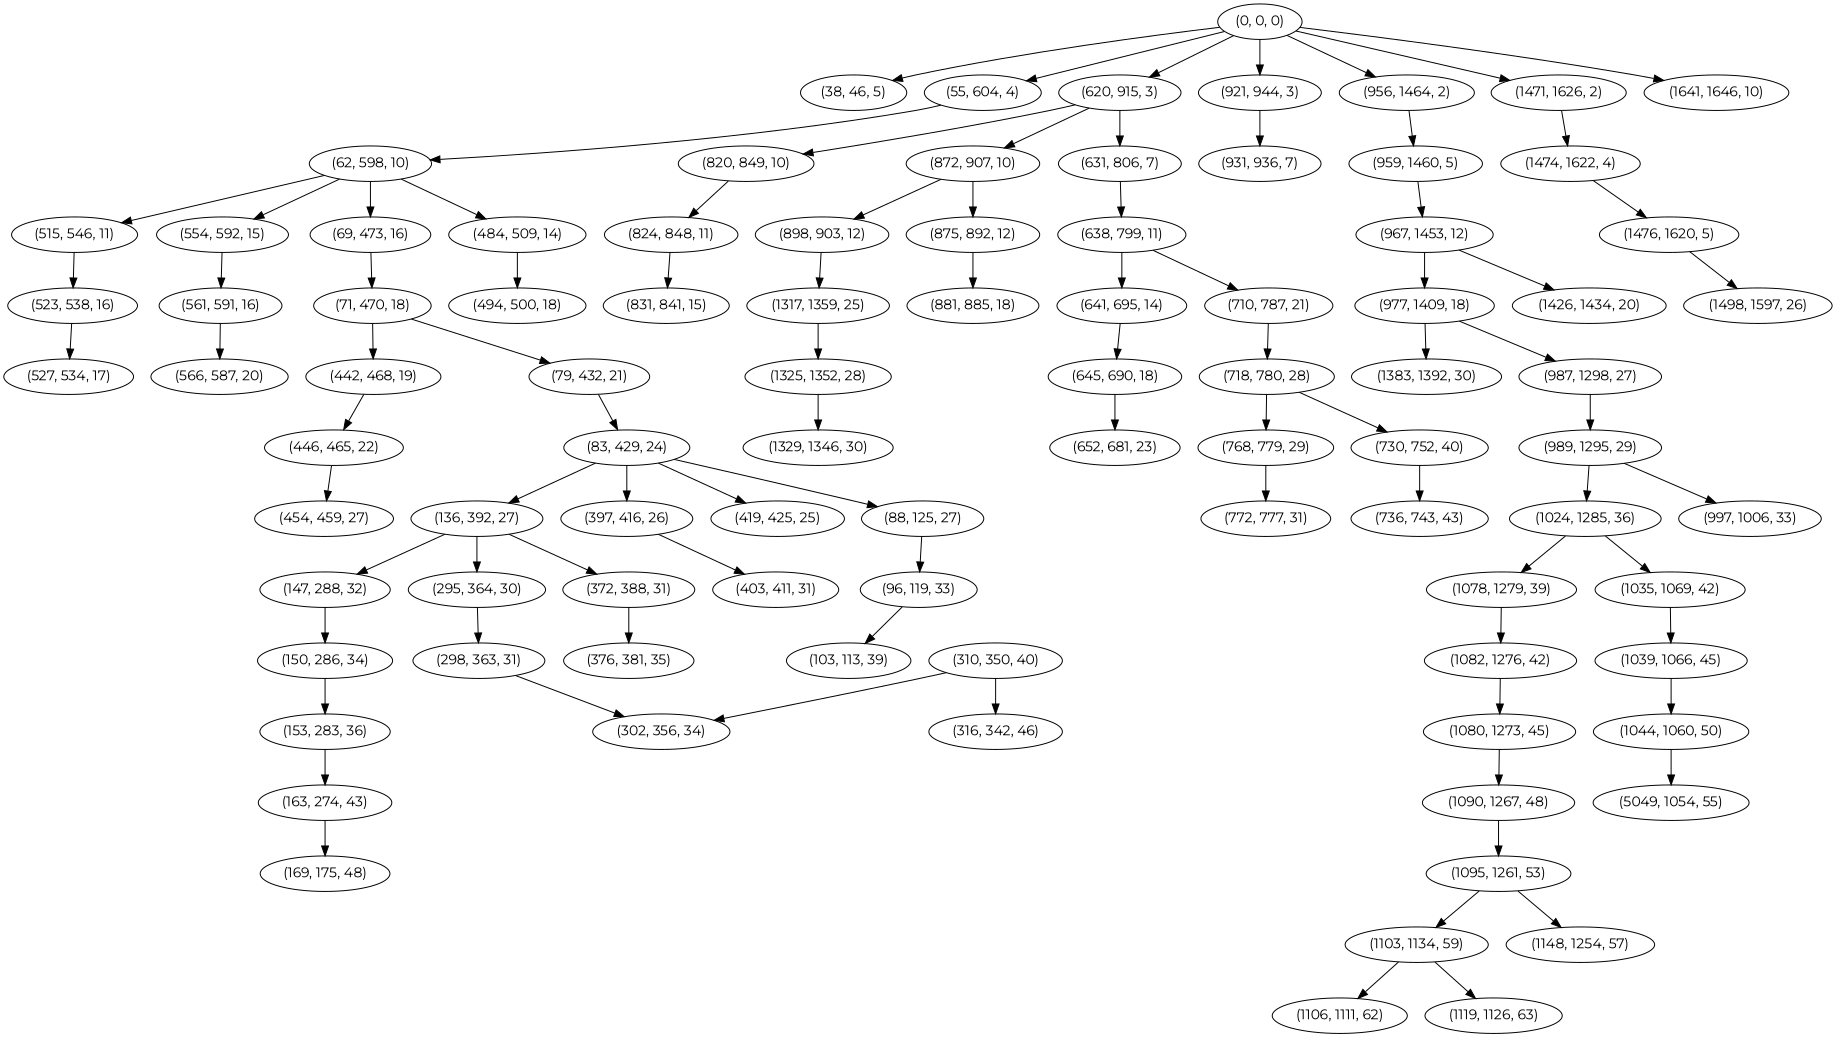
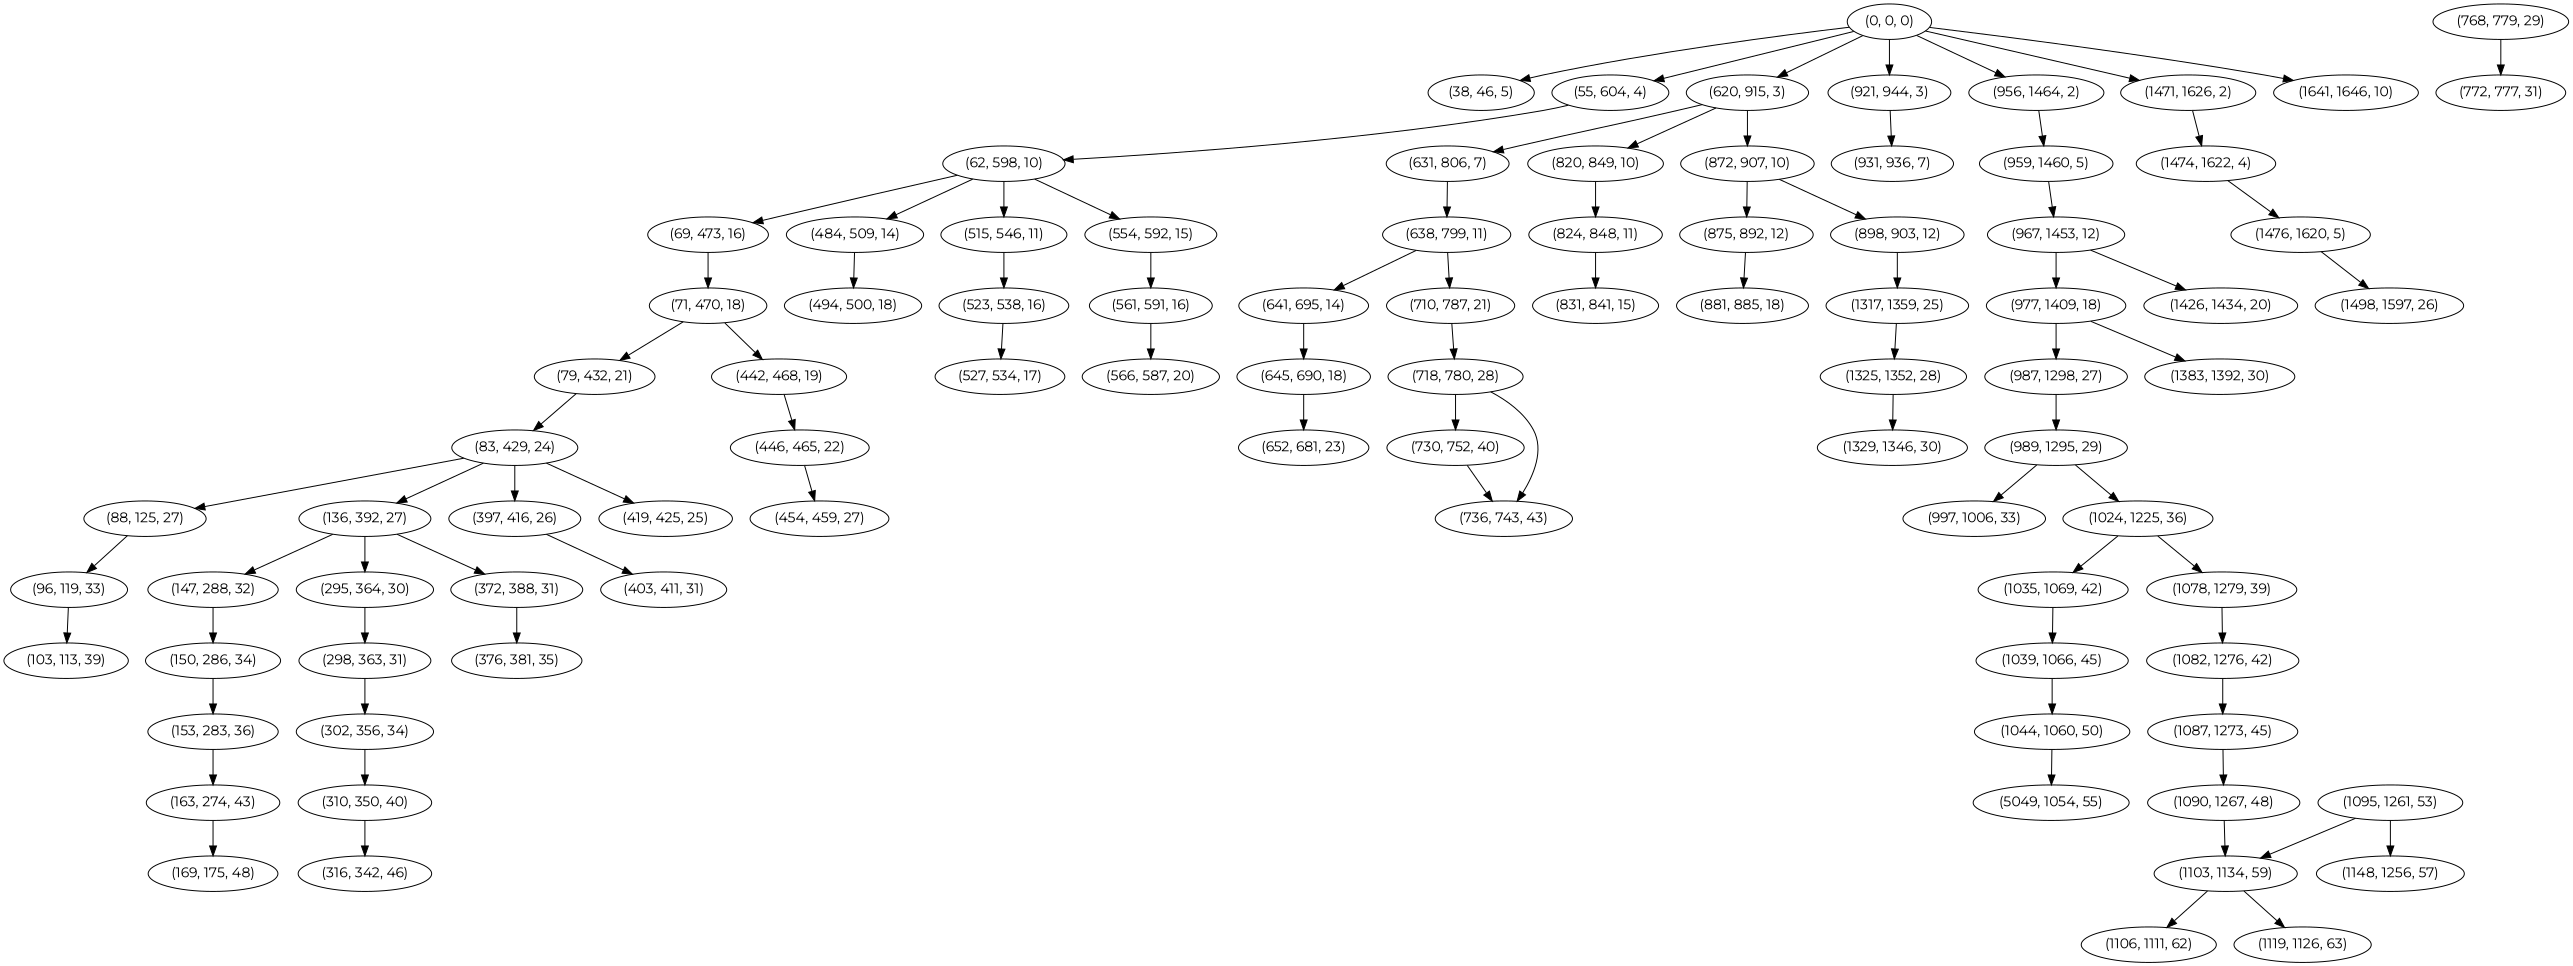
  digraph {
    fontname=Montserrat
    node [fontname=Montserrat]
    edge [fontname=Montserrat]
    "(0, 0, 0)"
    "(38, 46, 5)"
    "(55, 604, 4)"
    "(620, 915, 3)"
    "(921, 944, 3)"
    "(956, 1464, 2)"
    "(1471, 1626, 2)"
    "(1641, 1646, 10)"
    "(62, 598, 10)"
    "(631, 806, 7)"
    "(820, 849, 10)"
    "(872, 907, 10)"
    "(931, 936, 7)"
    "(959, 1460, 5)"
    "(1474, 1622, 4)"
    "(69, 473, 16)"
    "(484, 509, 14)"
    "(515, 546, 11)"
    "(554, 592, 15)"
    "(71, 470, 18)"
    "(494, 500, 18)"
    "(523, 538, 16)"
    "(561, 591, 16)"
    "(79, 432, 21)"
    "(442, 468, 19)"
    "(83, 429, 24)"
    "(446, 465, 22)"
    "(88, 125, 27)"
    "(136, 392, 27)"
    "(397, 416, 26)"
    "(419, 425, 25)"
    "(96, 119, 33)"
    "(147, 288, 32)"
    "(295, 364, 30)"
    "(372, 388, 31)"
    "(403, 411, 31)"
    "(103, 113, 39)"
    "(150, 286, 34)"
    "(298, 363, 31)"
    "(376, 381, 35)"
    "(153, 283, 36)"
    "(163, 274, 43)"
    "(169, 175, 48)"
    "(302, 356, 34)"
    "(310, 350, 40)"
    "(316, 342, 46)"
    "(454, 459, 27)"
    "(527, 534, 17)"
    "(566, 587, 20)"
    "(638, 799, 11)"
    "(824, 848, 11)"
    "(875, 892, 12)"
    "(898, 903, 12)"
    "(641, 695, 14)"
    "(710, 787, 21)"
    "(645, 690, 18)"
    "(718, 780, 28)"
    "(652, 681, 23)"
    "(730, 752, 40)"
    "(768, 779, 29)"
    "(736, 743, 43)"
    "(772, 777, 31)"
    "(831, 841, 15)"
    "(881, 885, 18)"
    "(1317, 1359, 25)"
    "(967, 1453, 12)"
    "(977, 1409, 18)"
    "(1426, 1434, 20)"
    "(987, 1298, 27)"
    "(1383, 1392, 30)"
    "(989, 1295, 29)"
    "(1325, 1352, 28)"
    "(997, 1006, 33)"
-   "(1024, 1285, 36)"
+   "(1024, 1285, 36)" [label="(1024, 1225, 36)"]
    "(1035, 1069, 42)"
    "(1078, 1279, 39)"
    "(1039, 1066, 45)"
    "(1082, 1276, 42)"
    "(1044, 1060, 50)"
    n80 [label="(5049, 1054, 55)"]
-   "(1087, 1273, 45)" [label="(1080, 1273, 45)"]
+   "(1087, 1273, 45)"
    "(1090, 1267, 48)"
    "(1095, 1261, 53)"
    "(1103, 1134, 59)"
-   "(1148, 1254, 57)"
+   "(1148, 1254, 57)" [label="(1148, 1256, 57)"]
    "(1106, 1111, 62)"
    "(1119, 1126, 63)"
    "(1329, 1346, 30)"
    "(1476, 1620, 5)"
    "(1498, 1597, 26)"
    "(0, 0, 0)" -> "(38, 46, 5)"
    "(0, 0, 0)" -> "(55, 604, 4)"
    "(0, 0, 0)" -> "(620, 915, 3)"
    "(0, 0, 0)" -> "(921, 944, 3)"
    "(0, 0, 0)" -> "(956, 1464, 2)"
    "(0, 0, 0)" -> "(1471, 1626, 2)"
    "(0, 0, 0)" -> "(1641, 1646, 10)"
    "(55, 604, 4)" -> "(62, 598, 10)"
    "(620, 915, 3)" -> "(631, 806, 7)"
    "(620, 915, 3)" -> "(820, 849, 10)"
    "(620, 915, 3)" -> "(872, 907, 10)"
    "(921, 944, 3)" -> "(931, 936, 7)"
    "(956, 1464, 2)" -> "(959, 1460, 5)"
    "(1471, 1626, 2)" -> "(1474, 1622, 4)"
    "(62, 598, 10)" -> "(69, 473, 16)"
    "(62, 598, 10)" -> "(484, 509, 14)"
    "(62, 598, 10)" -> "(515, 546, 11)"
    "(62, 598, 10)" -> "(554, 592, 15)"
    "(631, 806, 7)" -> "(638, 799, 11)"
    "(820, 849, 10)" -> "(824, 848, 11)"
    "(872, 907, 10)" -> "(875, 892, 12)"
    "(872, 907, 10)" -> "(898, 903, 12)"
    "(959, 1460, 5)" -> "(967, 1453, 12)"
    "(1474, 1622, 4)" -> "(1476, 1620, 5)"
    "(69, 473, 16)" -> "(71, 470, 18)"
    "(484, 509, 14)" -> "(494, 500, 18)"
    "(515, 546, 11)" -> "(523, 538, 16)"
    "(554, 592, 15)" -> "(561, 591, 16)"
    "(71, 470, 18)" -> "(79, 432, 21)"
    "(71, 470, 18)" -> "(442, 468, 19)"
    "(523, 538, 16)" -> "(527, 534, 17)"
    "(561, 591, 16)" -> "(566, 587, 20)"
    "(79, 432, 21)" -> "(83, 429, 24)"
    "(442, 468, 19)" -> "(446, 465, 22)"
    "(83, 429, 24)" -> "(88, 125, 27)"
    "(83, 429, 24)" -> "(136, 392, 27)"
    "(83, 429, 24)" -> "(397, 416, 26)"
    "(83, 429, 24)" -> "(419, 425, 25)"
    "(446, 465, 22)" -> "(454, 459, 27)"
    "(88, 125, 27)" -> "(96, 119, 33)"
    "(136, 392, 27)" -> "(147, 288, 32)"
    "(136, 392, 27)" -> "(295, 364, 30)"
    "(136, 392, 27)" -> "(372, 388, 31)"
    "(397, 416, 26)" -> "(403, 411, 31)"
    "(96, 119, 33)" -> "(103, 113, 39)"
    "(147, 288, 32)" -> "(150, 286, 34)"
    "(295, 364, 30)" -> "(298, 363, 31)"
    "(372, 388, 31)" -> "(376, 381, 35)"
    "(150, 286, 34)" -> "(153, 283, 36)"
    "(298, 363, 31)" -> "(302, 356, 34)"
    "(153, 283, 36)" -> "(163, 274, 43)"
    "(163, 274, 43)" -> "(169, 175, 48)"
-   "(310, 350, 40)" -> "(302, 356, 34)"
+   "(302, 356, 34)" -> "(310, 350, 40)"
    "(310, 350, 40)" -> "(316, 342, 46)"
    "(638, 799, 11)" -> "(641, 695, 14)"
    "(638, 799, 11)" -> "(710, 787, 21)"
    "(824, 848, 11)" -> "(831, 841, 15)"
    "(875, 892, 12)" -> "(881, 885, 18)"
    "(898, 903, 12)" -> "(1317, 1359, 25)"
    "(641, 695, 14)" -> "(645, 690, 18)"
    "(710, 787, 21)" -> "(718, 780, 28)"
    "(645, 690, 18)" -> "(652, 681, 23)"
    "(718, 780, 28)" -> "(730, 752, 40)"
-   "(718, 780, 28)" -> "(768, 779, 29)"
+   "(718, 780, 28)" -> "(736, 743, 43)"
    "(730, 752, 40)" -> "(736, 743, 43)"
    "(768, 779, 29)" -> "(772, 777, 31)"
    "(1317, 1359, 25)" -> "(1325, 1352, 28)"
    "(967, 1453, 12)" -> "(977, 1409, 18)"
    "(967, 1453, 12)" -> "(1426, 1434, 20)"
    "(977, 1409, 18)" -> "(987, 1298, 27)"
    "(977, 1409, 18)" -> "(1383, 1392, 30)"
    "(987, 1298, 27)" -> "(989, 1295, 29)"
    "(989, 1295, 29)" -> "(997, 1006, 33)"
    "(989, 1295, 29)" -> "(1024, 1285, 36)"
    "(1325, 1352, 28)" -> "(1329, 1346, 30)"
    "(1024, 1285, 36)" -> "(1035, 1069, 42)"
    "(1024, 1285, 36)" -> "(1078, 1279, 39)"
    "(1035, 1069, 42)" -> "(1039, 1066, 45)"
    "(1078, 1279, 39)" -> "(1082, 1276, 42)"
    "(1039, 1066, 45)" -> "(1044, 1060, 50)"
    "(1082, 1276, 42)" -> "(1087, 1273, 45)"
    "(1044, 1060, 50)" -> n80
    "(1087, 1273, 45)" -> "(1090, 1267, 48)"
-   "(1090, 1267, 48)" -> "(1095, 1261, 53)"
+   "(1090, 1267, 48)" -> "(1103, 1134, 59)"
    "(1095, 1261, 53)" -> "(1103, 1134, 59)"
    "(1095, 1261, 53)" -> "(1148, 1254, 57)"
    "(1103, 1134, 59)" -> "(1106, 1111, 62)"
    "(1103, 1134, 59)" -> "(1119, 1126, 63)"
    "(1476, 1620, 5)" -> "(1498, 1597, 26)"
  }
